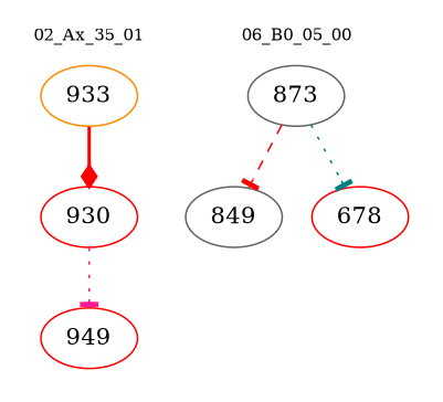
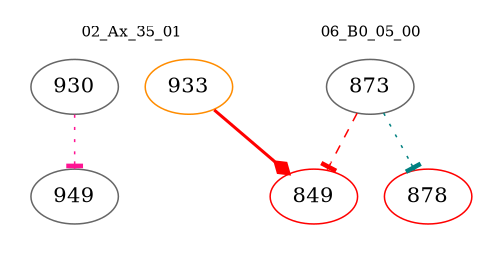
  digraph {
    node [color=gray40]
    edge [arrowhead=tee color=red style=dotted]
    n1 [color=darkorange label=933]
-   n2 [color=red label=930]
-   n3 [color=red label=949]
+   n2 [label=930]
+   n3 [label=949]
    n4 [label=873]
-   n5 [label=849]
-   n6 [color=red label=678]
+   n5 [color=red label=849]
+   n6 [color=red label=878]
    subgraph cluster_1 {
      color=white
      fontsize=10
      label="02_Ax_35_01"
      n1
      n2
      n3
    }
    subgraph cluster_2 {
      color=white
      fontsize=10
      label="06_B0_05_00"
      n4
      n5
      n6
    }
-   n1 -> n2 [arrowhead=diamond style=bold]
+   n1 -> n5 [arrowhead=diamond style=bold]
    n2 -> n3 [color=deeppink]
    n4 -> n5 [style=dashed]
    n4 -> n6 [color=teal]
  }
